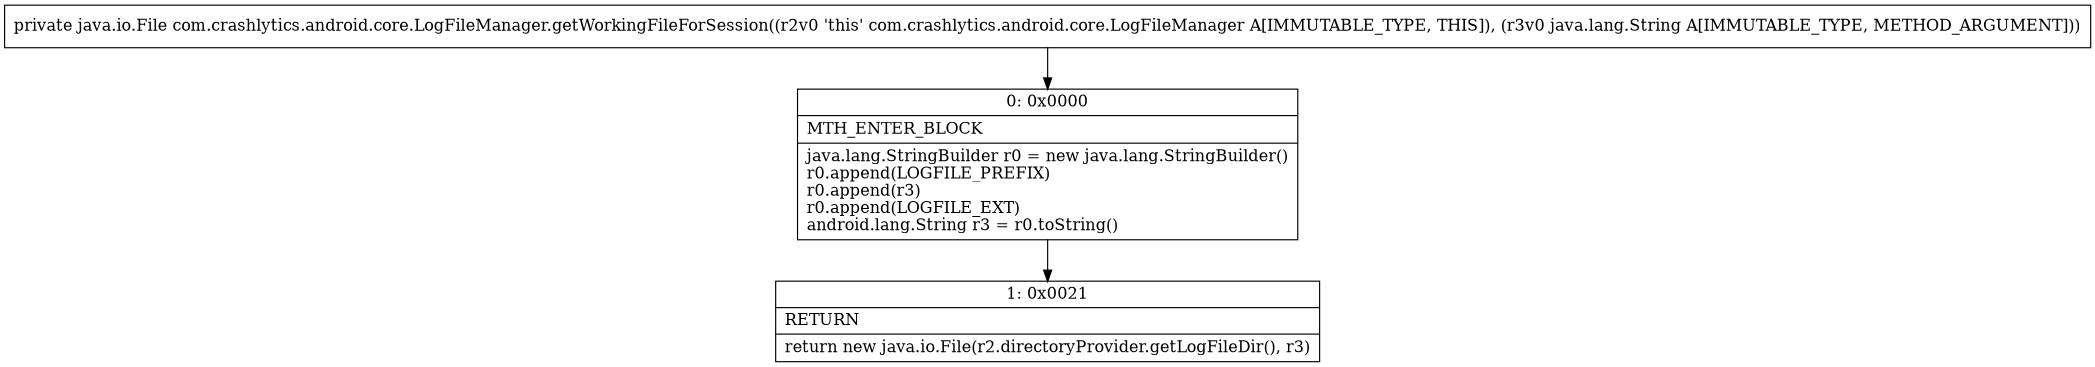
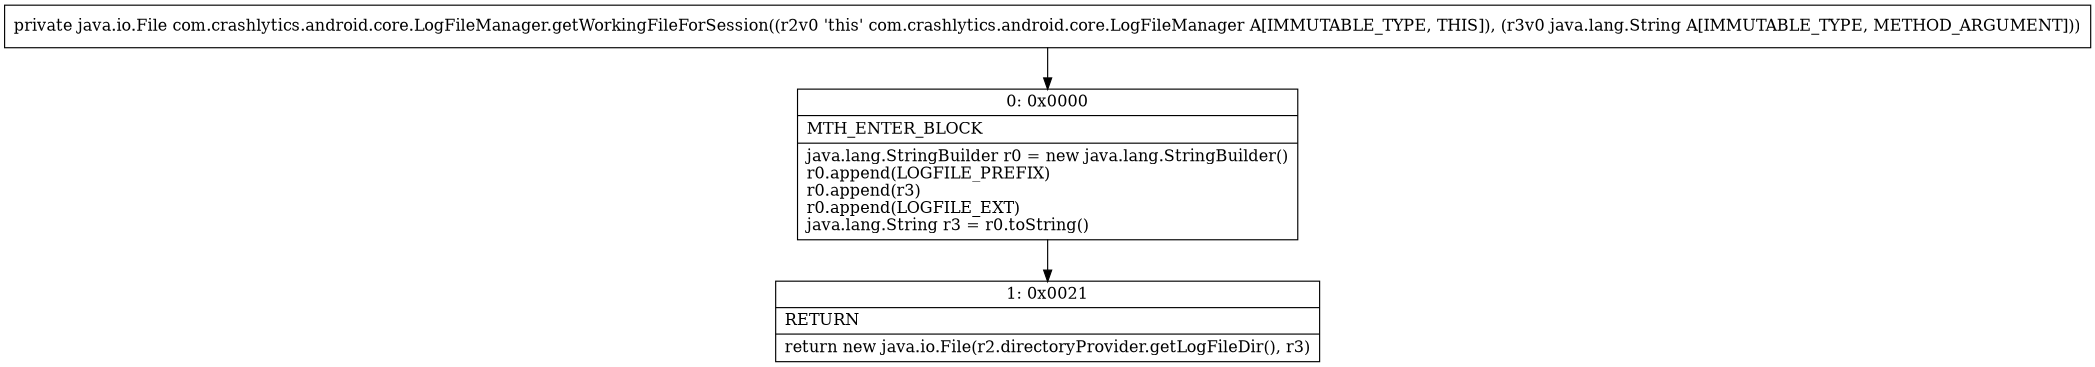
  digraph {
    node [shape=record]
-   n1 [label="{0\:\ 0x0000|MTH_ENTER_BLOCK\l|java.lang.StringBuilder r0 = new java.lang.StringBuilder()\lr0.append(LOGFILE_PREFIX)\lr0.append(r3)\lr0.append(LOGFILE_EXT)\landroid.lang.String r3 = r0.toString()\l}"]
+   n1 [label="{0\:\ 0x0000|MTH_ENTER_BLOCK\l|java.lang.StringBuilder r0 = new java.lang.StringBuilder()\lr0.append(LOGFILE_PREFIX)\lr0.append(r3)\lr0.append(LOGFILE_EXT)\ljava.lang.String r3 = r0.toString()\l}"]
    n2 [label="{1\:\ 0x0021|RETURN\l|return new java.io.File(r2.directoryProvider.getLogFileDir(), r3)\l}"]
    n3 [label="{private java.io.File com.crashlytics.android.core.LogFileManager.getWorkingFileForSession((r2v0 'this' com.crashlytics.android.core.LogFileManager A[IMMUTABLE_TYPE, THIS]), (r3v0 java.lang.String A[IMMUTABLE_TYPE, METHOD_ARGUMENT])) }"]
    n1 -> n2
    n3 -> n1
  }
